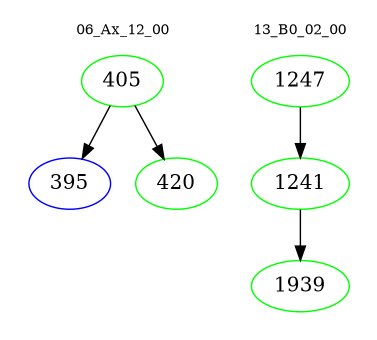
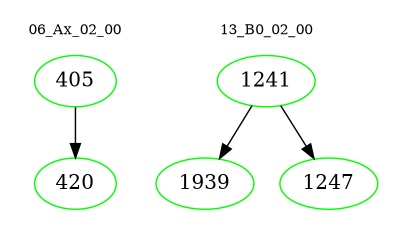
  digraph {
    node [color=green]
    edge [color=black]
    n1 [label=405]
-   n2 [color=blue label=395]
    n3 [label=420]
    n4 [label=1241]
    n5 [label=1939]
    n6 [label=1247]
    subgraph cluster_1 {
      color=white
      fontsize=10
-     label="06_Ax_12_00"
+     label="06_Ax_02_00"
      n1
-     n2
      n3
    }
    subgraph cluster_2 {
      color=white
      fontsize=10
      label="13_B0_02_00"
      n4
      n5
      n6
    }
-   n1 -> n2
    n1 -> n3
    n4 -> n5
-   n6 -> n4
+   n4 -> n6
  }
